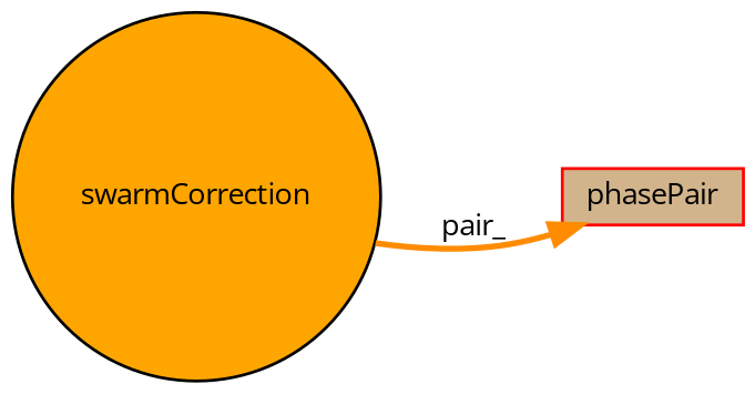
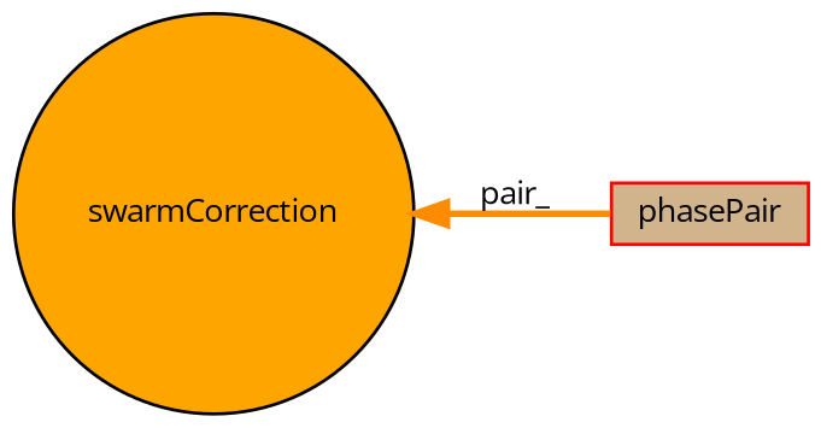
  digraph {
    rankdir=LR
    fontname="Open Sans"
    node [fontname="Open Sans" fontsize=10 style=filled]
    n1 [color=black fillcolor=orange fontcolor=black height=0.2 label=swarmCorrection shape=circle width=0.4]
    n2 [color=red height=0.2 label=phasePair shape=box width=0.4 fillcolor=tan]
-   n2 -> n1 [color=darkorange dir=back fontname="Open Sans" fontsize=10 label=" pair_" labelfontname=Helvetica labelfontsize=10 style=bold]
+   n1 -> n2 [color=darkorange dir=back fontname="Open Sans" fontsize=10 label=" pair_" labelfontname=Helvetica labelfontsize=10 style=bold]
  }
